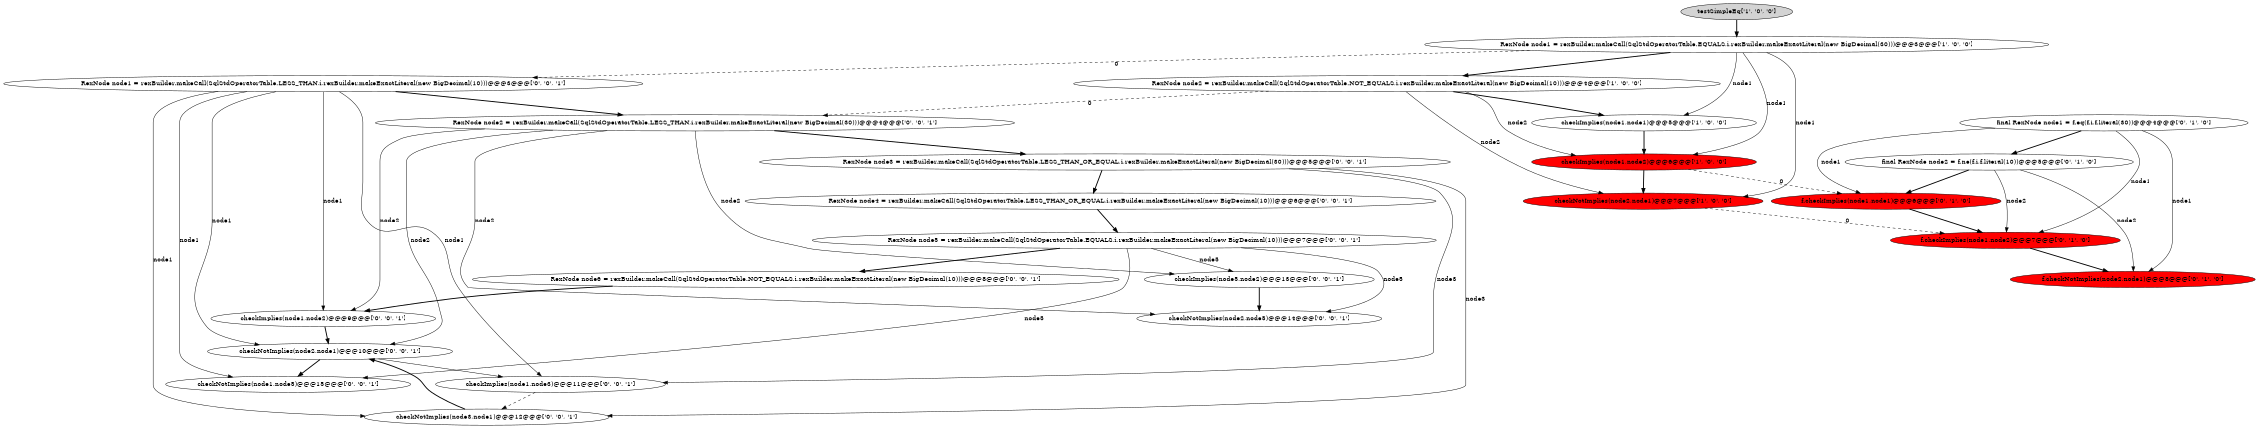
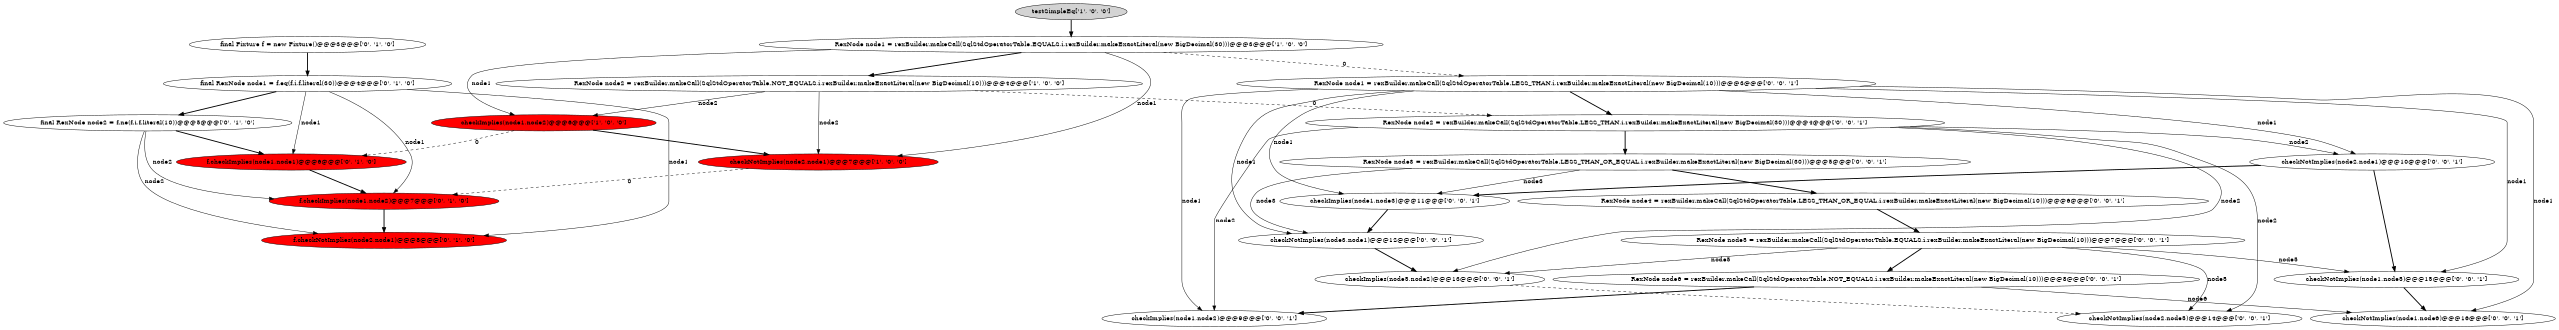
  digraph {
    node [fillcolor=white shape=ellipse style=filled]
    edge [style=solid]
    n1 [label="checkNotImplies(node1,node5)@@@15@@@['0', '0', '1']"]
+   n2 [label="checkNotImplies(node1,node6)@@@16@@@['0', '0', '1']"]
    n3 [fillcolor=red label="f.checkImplies(node1,node2)@@@7@@@['0', '1', '0']"]
    n4 [fillcolor=red label="f.checkNotImplies(node2,node1)@@@8@@@['0', '1', '0']"]
    n5 [label="RexNode node1 = rexBuilder.makeCall(SqlStdOperatorTable.LESS_THAN,i,rexBuilder.makeExactLiteral(new BigDecimal(10)))@@@3@@@['0', '0', '1']"]
    n6 [label="checkNotImplies(node2,node1)@@@10@@@['0', '0', '1']"]
    n7 [label="checkImplies(node1,node2)@@@9@@@['0', '0', '1']"]
    n8 [label="checkNotImplies(node3,node1)@@@12@@@['0', '0', '1']"]
    n9 [label="checkImplies(node1,node3)@@@11@@@['0', '0', '1']"]
    n10 [label="RexNode node2 = rexBuilder.makeCall(SqlStdOperatorTable.LESS_THAN,i,rexBuilder.makeExactLiteral(new BigDecimal(30)))@@@4@@@['0', '0', '1']"]
    n11 [label="checkImplies(node5,node2)@@@13@@@['0', '0', '1']"]
    n12 [label="checkNotImplies(node2,node5)@@@14@@@['0', '0', '1']"]
    n13 [label="RexNode node3 = rexBuilder.makeCall(SqlStdOperatorTable.LESS_THAN_OR_EQUAL,i,rexBuilder.makeExactLiteral(new BigDecimal(30)))@@@5@@@['0', '0', '1']"]
-   n14 [label="checkImplies(node1,node1)@@@5@@@['1', '0', '0']"]
    n15 [fillcolor=red label="checkImplies(node1,node2)@@@6@@@['1', '0', '0']"]
    n16 [fillcolor=red label="checkNotImplies(node2,node1)@@@7@@@['1', '0', '0']"]
    n17 [fillcolor=red label="f.checkImplies(node1,node1)@@@6@@@['0', '1', '0']"]
+   n18 [label="final Fixture f = new Fixture()@@@3@@@['0', '1', '0']"]
    n19 [label="final RexNode node1 = f.eq(f.i,f.literal(30))@@@4@@@['0', '1', '0']"]
    n20 [label="final RexNode node2 = f.ne(f.i,f.literal(10))@@@5@@@['0', '1', '0']"]
    n21 [label="RexNode node4 = rexBuilder.makeCall(SqlStdOperatorTable.LESS_THAN_OR_EQUAL,i,rexBuilder.makeExactLiteral(new BigDecimal(10)))@@@6@@@['0', '0', '1']"]
    n22 [label="RexNode node5 = rexBuilder.makeCall(SqlStdOperatorTable.EQUALS,i,rexBuilder.makeExactLiteral(new BigDecimal(10)))@@@7@@@['0', '0', '1']"]
    n23 [label="RexNode node6 = rexBuilder.makeCall(SqlStdOperatorTable.NOT_EQUALS,i,rexBuilder.makeExactLiteral(new BigDecimal(10)))@@@8@@@['0', '0', '1']"]
    n24 [label="RexNode node2 = rexBuilder.makeCall(SqlStdOperatorTable.NOT_EQUALS,i,rexBuilder.makeExactLiteral(new BigDecimal(10)))@@@4@@@['1', '0', '0']"]
    n25 [label="RexNode node1 = rexBuilder.makeCall(SqlStdOperatorTable.EQUALS,i,rexBuilder.makeExactLiteral(new BigDecimal(30)))@@@3@@@['1', '0', '0']"]
    n26 [fillcolor=lightgray label="testSimpleEq['1', '0', '0']"]
+   n1 -> n2 [style=bold]
    n3 -> n4 [style=bold]
    n5 -> n1 [label=node1]
+   n5 -> n2 [label=node1]
    n5 -> n6 [label=node1]
    n5 -> n7 [label=node1]
    n5 -> n8 [label=node1]
    n5 -> n9 [label=node1]
    n5 -> n10 [style=bold]
    n6 -> n1 [style=bold]
-   n6 -> n9
-   n7 -> n6 [style=bold]
-   n8 -> n6 [style=bold]
-   n9 -> n8 [style=dashed]
+   n6 -> n9 [style=bold]
+   n8 -> n11 [style=bold]
+   n9 -> n8 [style=bold]
    n10 -> n6 [label=node2]
    n10 -> n7 [label=node2]
    n10 -> n11 [label=node2]
    n10 -> n12 [label=node2]
    n10 -> n13 [style=bold]
-   n11 -> n12 [style=bold]
+   n11 -> n12 [style=dashed]
    n13 -> n8 [label=node3]
    n13 -> n9 [label=node3]
    n13 -> n21 [style=bold]
-   n14 -> n15 [style=bold]
    n15 -> n16 [style=bold]
    n15 -> n17 [label=0 style=dashed]
    n16 -> n3 [label=0 style=dashed]
    n17 -> n3 [style=bold]
+   n18 -> n19 [style=bold]
    n19 -> n3 [label=node1]
    n19 -> n4 [label=node1]
    n19 -> n17 [label=node1]
    n19 -> n20 [style=bold]
    n20 -> n3 [label=node2]
    n20 -> n4 [label=node2]
    n20 -> n17 [style=bold]
    n21 -> n22 [style=bold]
    n22 -> n1 [label=node5]
    n22 -> n11 [label=node5]
    n22 -> n12 [label=node5]
    n22 -> n23 [style=bold]
+   n23 -> n2 [label=node6]
    n23 -> n7 [style=bold]
    n24 -> n10 [label=0 style=dashed]
-   n24 -> n14 [style=bold]
    n24 -> n15 [label=node2]
    n24 -> n16 [label=node2]
    n25 -> n5 [label=0 style=dashed]
-   n25 -> n14 [label=node1]
    n25 -> n15 [label=node1]
    n25 -> n16 [label=node1]
    n25 -> n24 [style=bold]
    n26 -> n25 [style=bold]
  }
